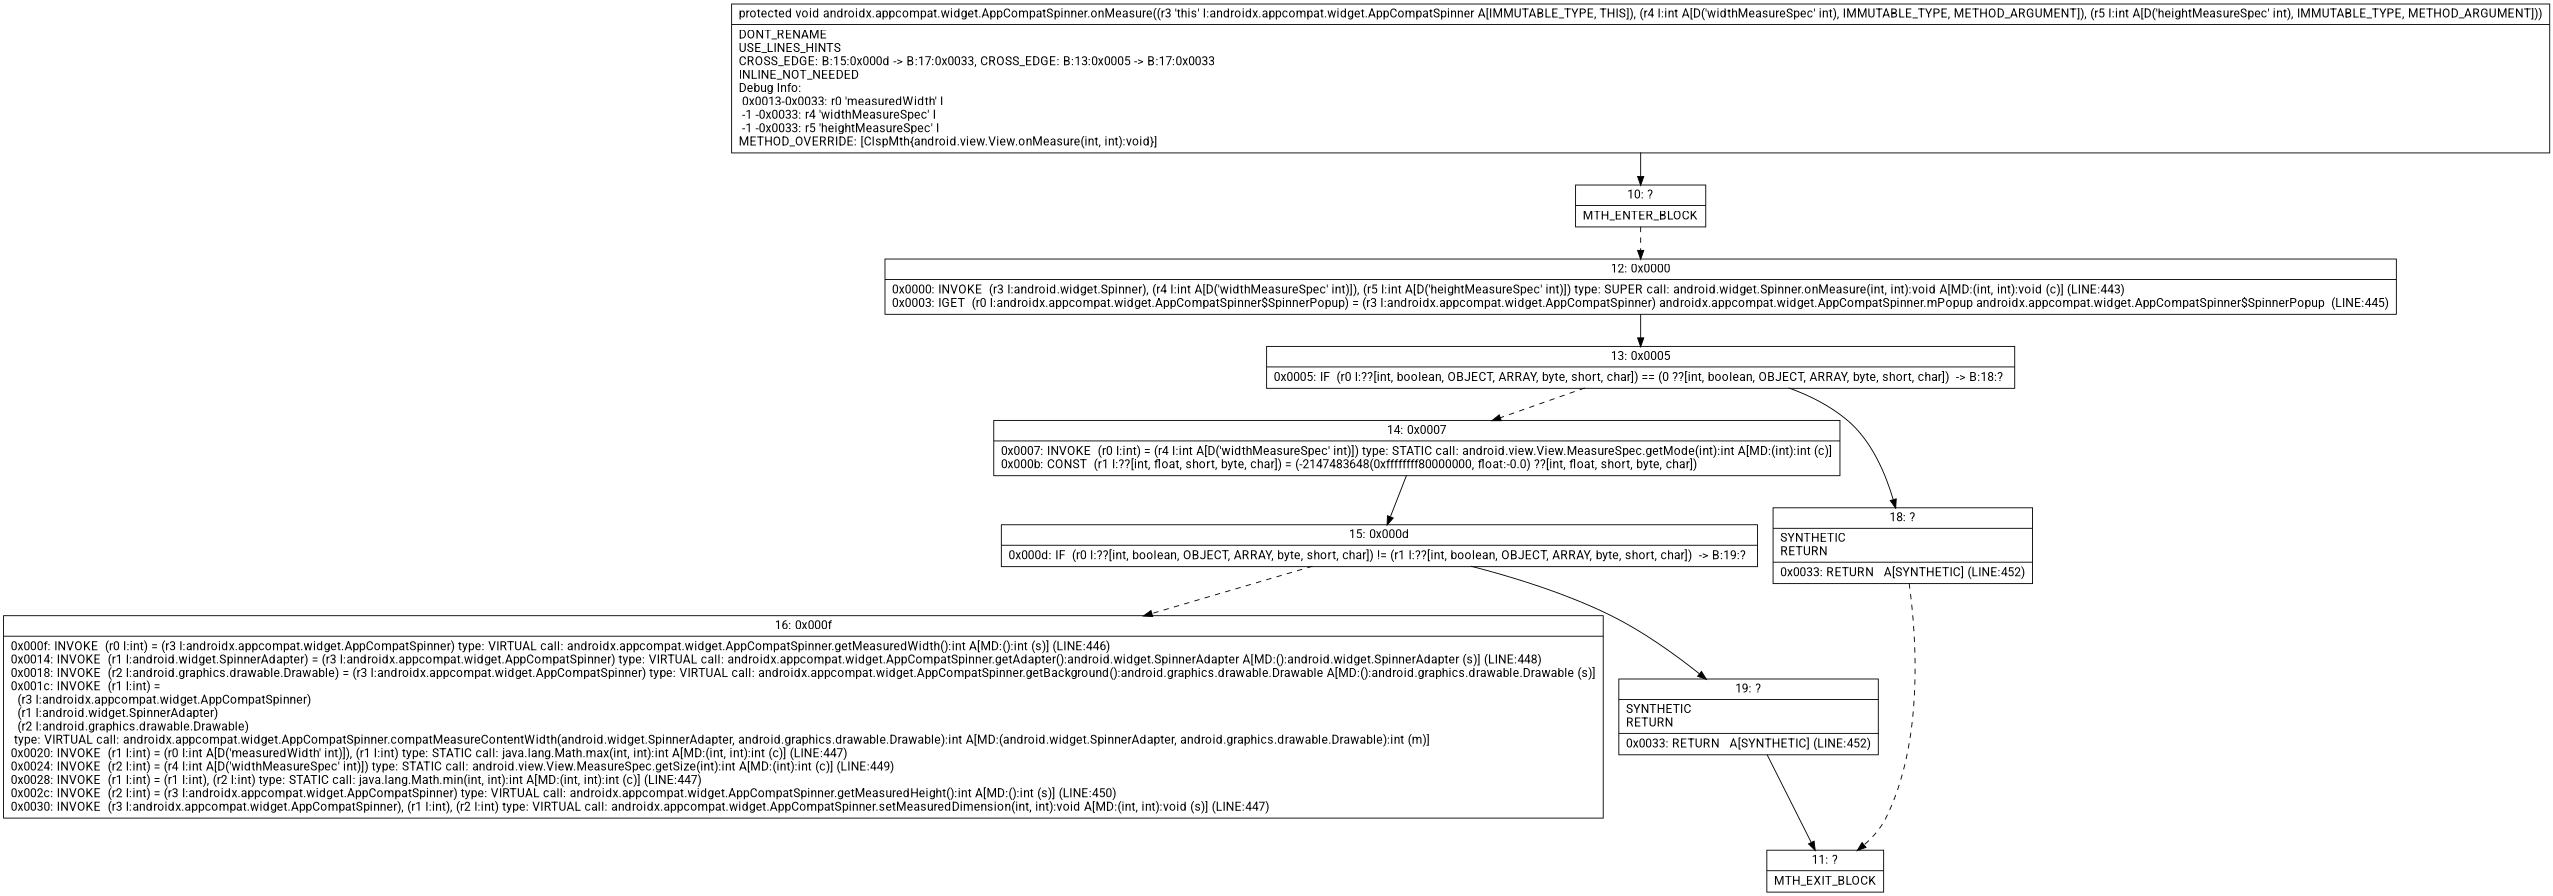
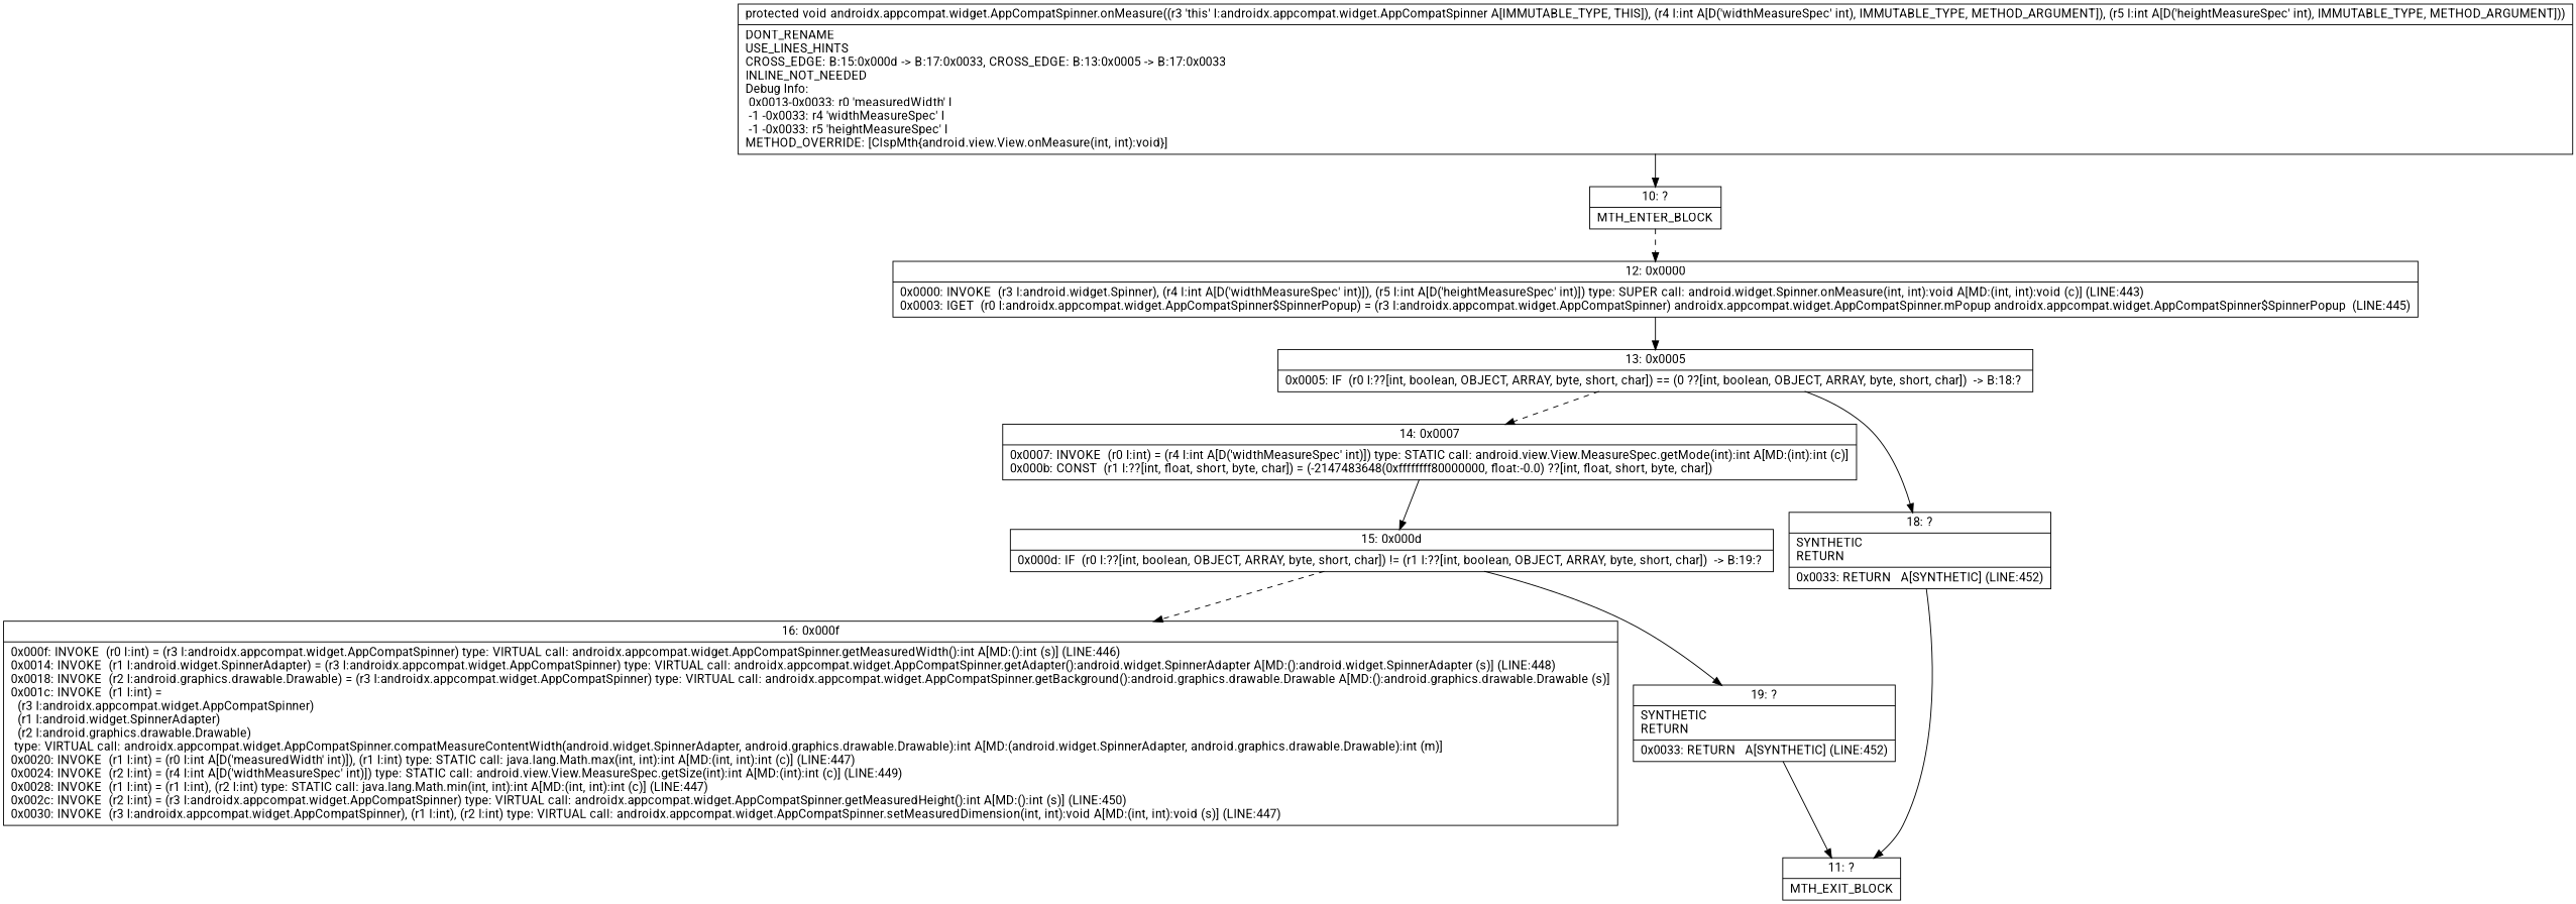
  digraph {
    fontname=Roboto
    node [fontname=Roboto shape=record]
    edge [fontname=Roboto]
    n1 [label="{10\:\ ?|MTH_ENTER_BLOCK\l}"]
    n2 [label="{12\:\ 0x0000|0x0000: INVOKE  (r3 I:android.widget.Spinner), (r4 I:int A[D('widthMeasureSpec' int)]), (r5 I:int A[D('heightMeasureSpec' int)]) type: SUPER call: android.widget.Spinner.onMeasure(int, int):void A[MD:(int, int):void (c)] (LINE:443)\l0x0003: IGET  (r0 I:androidx.appcompat.widget.AppCompatSpinner$SpinnerPopup) = (r3 I:androidx.appcompat.widget.AppCompatSpinner) androidx.appcompat.widget.AppCompatSpinner.mPopup androidx.appcompat.widget.AppCompatSpinner$SpinnerPopup  (LINE:445)\l}"]
    n3 [label="{13\:\ 0x0005|0x0005: IF  (r0 I:??[int, boolean, OBJECT, ARRAY, byte, short, char]) == (0 ??[int, boolean, OBJECT, ARRAY, byte, short, char])  \-\> B:18:? \l}"]
    n4 [label="{14\:\ 0x0007|0x0007: INVOKE  (r0 I:int) = (r4 I:int A[D('widthMeasureSpec' int)]) type: STATIC call: android.view.View.MeasureSpec.getMode(int):int A[MD:(int):int (c)]\l0x000b: CONST  (r1 I:??[int, float, short, byte, char]) = (\-2147483648(0xffffffff80000000, float:\-0.0) ??[int, float, short, byte, char]) \l}"]
    n5 [label="{18\:\ ?|SYNTHETIC\lRETURN\l|0x0033: RETURN   A[SYNTHETIC] (LINE:452)\l}"]
    n6 [label="{15\:\ 0x000d|0x000d: IF  (r0 I:??[int, boolean, OBJECT, ARRAY, byte, short, char]) != (r1 I:??[int, boolean, OBJECT, ARRAY, byte, short, char])  \-\> B:19:? \l}"]
    n7 [label="{11\:\ ?|MTH_EXIT_BLOCK\l}"]
    n8 [label="{16\:\ 0x000f|0x000f: INVOKE  (r0 I:int) = (r3 I:androidx.appcompat.widget.AppCompatSpinner) type: VIRTUAL call: androidx.appcompat.widget.AppCompatSpinner.getMeasuredWidth():int A[MD:():int (s)] (LINE:446)\l0x0014: INVOKE  (r1 I:android.widget.SpinnerAdapter) = (r3 I:androidx.appcompat.widget.AppCompatSpinner) type: VIRTUAL call: androidx.appcompat.widget.AppCompatSpinner.getAdapter():android.widget.SpinnerAdapter A[MD:():android.widget.SpinnerAdapter (s)] (LINE:448)\l0x0018: INVOKE  (r2 I:android.graphics.drawable.Drawable) = (r3 I:androidx.appcompat.widget.AppCompatSpinner) type: VIRTUAL call: androidx.appcompat.widget.AppCompatSpinner.getBackground():android.graphics.drawable.Drawable A[MD:():android.graphics.drawable.Drawable (s)]\l0x001c: INVOKE  (r1 I:int) = \l  (r3 I:androidx.appcompat.widget.AppCompatSpinner)\l  (r1 I:android.widget.SpinnerAdapter)\l  (r2 I:android.graphics.drawable.Drawable)\l type: VIRTUAL call: androidx.appcompat.widget.AppCompatSpinner.compatMeasureContentWidth(android.widget.SpinnerAdapter, android.graphics.drawable.Drawable):int A[MD:(android.widget.SpinnerAdapter, android.graphics.drawable.Drawable):int (m)]\l0x0020: INVOKE  (r1 I:int) = (r0 I:int A[D('measuredWidth' int)]), (r1 I:int) type: STATIC call: java.lang.Math.max(int, int):int A[MD:(int, int):int (c)] (LINE:447)\l0x0024: INVOKE  (r2 I:int) = (r4 I:int A[D('widthMeasureSpec' int)]) type: STATIC call: android.view.View.MeasureSpec.getSize(int):int A[MD:(int):int (c)] (LINE:449)\l0x0028: INVOKE  (r1 I:int) = (r1 I:int), (r2 I:int) type: STATIC call: java.lang.Math.min(int, int):int A[MD:(int, int):int (c)] (LINE:447)\l0x002c: INVOKE  (r2 I:int) = (r3 I:androidx.appcompat.widget.AppCompatSpinner) type: VIRTUAL call: androidx.appcompat.widget.AppCompatSpinner.getMeasuredHeight():int A[MD:():int (s)] (LINE:450)\l0x0030: INVOKE  (r3 I:androidx.appcompat.widget.AppCompatSpinner), (r1 I:int), (r2 I:int) type: VIRTUAL call: androidx.appcompat.widget.AppCompatSpinner.setMeasuredDimension(int, int):void A[MD:(int, int):void (s)] (LINE:447)\l}"]
    n9 [label="{19\:\ ?|SYNTHETIC\lRETURN\l|0x0033: RETURN   A[SYNTHETIC] (LINE:452)\l}"]
    n10 [label="{protected void androidx.appcompat.widget.AppCompatSpinner.onMeasure((r3 'this' I:androidx.appcompat.widget.AppCompatSpinner A[IMMUTABLE_TYPE, THIS]), (r4 I:int A[D('widthMeasureSpec' int), IMMUTABLE_TYPE, METHOD_ARGUMENT]), (r5 I:int A[D('heightMeasureSpec' int), IMMUTABLE_TYPE, METHOD_ARGUMENT]))  | DONT_RENAME\lUSE_LINES_HINTS\lCROSS_EDGE: B:15:0x000d \-\> B:17:0x0033, CROSS_EDGE: B:13:0x0005 \-\> B:17:0x0033\lINLINE_NOT_NEEDED\lDebug Info:\l  0x0013\-0x0033: r0 'measuredWidth' I\l  \-1 \-0x0033: r4 'widthMeasureSpec' I\l  \-1 \-0x0033: r5 'heightMeasureSpec' I\lMETHOD_OVERRIDE: [ClspMth\{android.view.View.onMeasure(int, int):void\}]\l}"]
    n1 -> n2 [style=dashed]
    n2 -> n3
    n3 -> n4 [style=dashed]
    n3 -> n5
    n4 -> n6
-   n5 -> n7 [style=dashed]
+   n5 -> n7
    n6 -> n8 [style=dashed]
    n6 -> n9
    n9 -> n7
    n10 -> n1
  }
